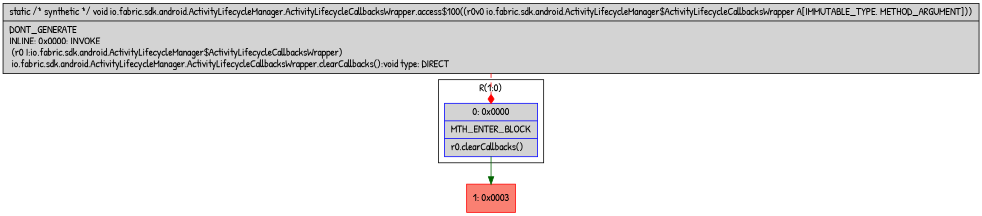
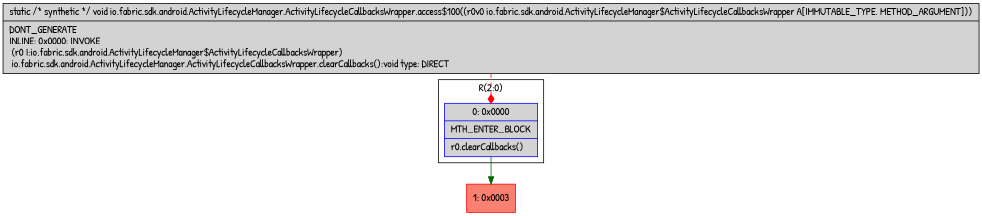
  digraph {
    fontname="Patrick Hand"
    node [shape=record style=filled fillcolor=lightgrey fontname="Patrick Hand"]
    edge [fontname="Patrick Hand"]
    n1 [color=blue label="{0\:\ 0x0000|MTH_ENTER_BLOCK\l|r0.clearCallbacks()\l}"]
    n2 [color=red label="{1\:\ 0x0003}" fillcolor=salmon]
    n3 [label="{static \/* synthetic *\/ void io.fabric.sdk.android.ActivityLifecycleManager.ActivityLifecycleCallbacksWrapper.access$100((r0v0 io.fabric.sdk.android.ActivityLifecycleManager$ActivityLifecycleCallbacksWrapper A[IMMUTABLE_TYPE, METHOD_ARGUMENT]))  | DONT_GENERATE\lINLINE: 0x0000: INVOKE  \l  (r0 I:io.fabric.sdk.android.ActivityLifecycleManager$ActivityLifecycleCallbacksWrapper)\l io.fabric.sdk.android.ActivityLifecycleManager.ActivityLifecycleCallbacksWrapper.clearCallbacks():void type: DIRECT\l}"]
    subgraph cluster_1 {
-     label="R(1:0)"
+     label="R(2:0)"
      n1
    }
    n1 -> n2 [color=darkgreen style=solid arrowhead=normal]
    n3 -> n1 [color=red style=dashed arrowhead=diamond]
  }
